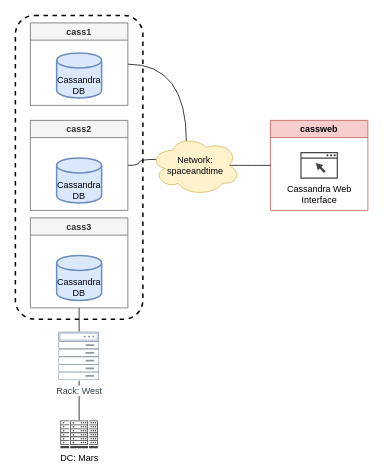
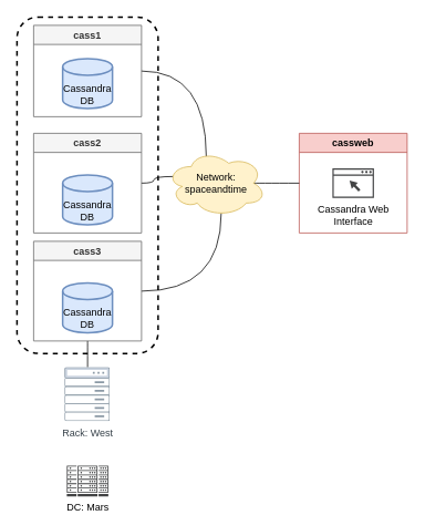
  <mxCell id="0" />
  <mxCell id="1" parent="0" />
  <mxCell id="2" style="edgeStyle=orthogonalEdgeStyle;curved=1;html=1;exitX=1;exitY=0.5;exitDx=0;exitDy=0;entryX=0.4;entryY=0.1;entryDx=0;entryDy=0;entryPerimeter=0;startArrow=none;startFill=0;endArrow=none;endFill=0;" edge="1" parent="1" source="3" target="16"><mxGeometry relative="1" as="geometry" /></mxCell>
  <mxCell id="3" value="cass1" style="swimlane;fillColor=#f5f5f5;fontColor=#333333;strokeColor=#666666;" vertex="1" parent="1"><mxGeometry x="40" y="30" width="130" height="110" as="geometry" /></mxCell>
  <mxCell id="4" value="" style="rounded=1;whiteSpace=wrap;html=1;fillColor=none;glass=0;shadow=0;sketch=0;strokeWidth=2;dashed=1;" vertex="1" parent="3"><mxGeometry x="-20" y="-10" width="170" height="405" as="geometry" /></mxCell>
  <mxCell id="5" value="Cassandra&lt;br&gt;DB" style="strokeWidth=2;html=1;shape=mxgraph.flowchart.database;whiteSpace=wrap;fillColor=#dae8fc;strokeColor=#6c8ebf;verticalAlign=bottom;" vertex="1" parent="3"><mxGeometry x="35" y="40" width="60" height="60" as="geometry" /></mxCell>
  <mxCell id="6" style="edgeStyle=orthogonalEdgeStyle;curved=1;html=1;exitX=1;exitY=0.5;exitDx=0;exitDy=0;entryX=0.07;entryY=0.4;entryDx=0;entryDy=0;entryPerimeter=0;startArrow=none;startFill=0;endArrow=none;endFill=0;" edge="1" parent="1" source="7" target="16"><mxGeometry relative="1" as="geometry" /></mxCell>
  <mxCell id="7" value="cass2" style="swimlane;fillColor=#f5f5f5;fontColor=#333333;strokeColor=#666666;" vertex="1" parent="1"><mxGeometry x="40" y="160" width="130" height="120" as="geometry" /></mxCell>
  <mxCell id="8" value="Cassandra&lt;br&gt;DB" style="strokeWidth=2;html=1;shape=mxgraph.flowchart.database;whiteSpace=wrap;fillColor=#dae8fc;strokeColor=#6c8ebf;verticalAlign=bottom;" vertex="1" parent="7"><mxGeometry x="35" y="50" width="60" height="60" as="geometry" /></mxCell>
+ <mxCell id="9" style="edgeStyle=orthogonalEdgeStyle;curved=1;html=1;exitX=1;exitY=0.5;exitDx=0;exitDy=0;entryX=0.55;entryY=0.95;entryDx=0;entryDy=0;entryPerimeter=0;startArrow=none;startFill=0;endArrow=none;endFill=0;" edge="1" parent="1" source="11" target="16"><mxGeometry relative="1" as="geometry" /></mxCell>
  <mxCell id="10" style="edgeStyle=orthogonalEdgeStyle;curved=1;html=1;exitX=0.5;exitY=1;exitDx=0;exitDy=0;entryX=0.5;entryY=0;entryDx=0;entryDy=0;startArrow=none;startFill=0;endArrow=none;endFill=0;" edge="1" parent="1" source="11" target="19"><mxGeometry relative="1" as="geometry" /></mxCell>
  <mxCell id="11" value="cass3" style="swimlane;fillColor=#f5f5f5;fontColor=#333333;strokeColor=#666666;" vertex="1" parent="1"><mxGeometry x="40" y="290" width="130" height="120" as="geometry" /></mxCell>
  <mxCell id="12" value="Cassandra&lt;br&gt;DB" style="strokeWidth=2;html=1;shape=mxgraph.flowchart.database;whiteSpace=wrap;fillColor=#dae8fc;strokeColor=#6c8ebf;verticalAlign=bottom;" vertex="1" parent="11"><mxGeometry x="35" y="50" width="60" height="60" as="geometry" /></mxCell>
  <mxCell id="13" value="cassweb" style="swimlane;fillColor=#f8cecc;strokeColor=#b85450;" vertex="1" parent="1"><mxGeometry x="360" y="160" width="130" height="120" as="geometry" /></mxCell>
  <mxCell id="14" value="Cassandra Web&lt;br&gt;Interface" style="sketch=0;pointerEvents=1;shadow=0;dashed=0;html=1;strokeColor=none;fillColor=#434445;aspect=fixed;labelPosition=center;verticalLabelPosition=bottom;verticalAlign=top;align=center;outlineConnect=0;shape=mxgraph.vvd.web_browser;" vertex="1" parent="13"><mxGeometry x="40" y="42.25" width="50" height="35.5" as="geometry" /></mxCell>
  <mxCell id="15" style="edgeStyle=orthogonalEdgeStyle;curved=1;html=1;exitX=0.875;exitY=0.5;exitDx=0;exitDy=0;exitPerimeter=0;entryX=0;entryY=0.5;entryDx=0;entryDy=0;startArrow=none;startFill=0;endArrow=none;endFill=0;" edge="1" parent="1" source="16" target="13"><mxGeometry relative="1" as="geometry" /></mxCell>
  <mxCell id="16" value="Network:&lt;br&gt;spaceandtime" style="ellipse;shape=cloud;whiteSpace=wrap;html=1;fillColor=#fff2cc;strokeColor=#d6b656;" vertex="1" parent="1"><mxGeometry x="200" y="180" width="120" height="80" as="geometry" /></mxCell>
  <mxCell id="17" value="DC: Mars" style="sketch=0;pointerEvents=1;shadow=0;dashed=0;html=1;strokeColor=none;fillColor=#434445;aspect=fixed;labelPosition=center;verticalLabelPosition=bottom;verticalAlign=top;align=center;outlineConnect=0;shape=mxgraph.vvd.datacenter;" vertex="1" parent="1"><mxGeometry x="80" y="560" width="50" height="37" as="geometry" /></mxCell>
- <mxCell id="18" style="edgeStyle=orthogonalEdgeStyle;curved=1;html=1;exitX=0.5;exitY=1;exitDx=0;exitDy=0;startArrow=none;startFill=0;endArrow=none;endFill=0;" edge="1" parent="1" source="19" target="17"><mxGeometry relative="1" as="geometry" /></mxCell>
  <mxCell id="19" value="Rack: West" style="aspect=fixed;perimeter=ellipsePerimeter;html=1;align=center;fontSize=12;verticalAlign=top;fontColor=#364149;shadow=0;dashed=0;image;image=img/lib/cumulus/rack_bare_metal.svg;fillColor=none;" vertex="1" parent="1"><mxGeometry x="77.63" y="442" width="54.74" height="65" as="geometry" /></mxCell>
